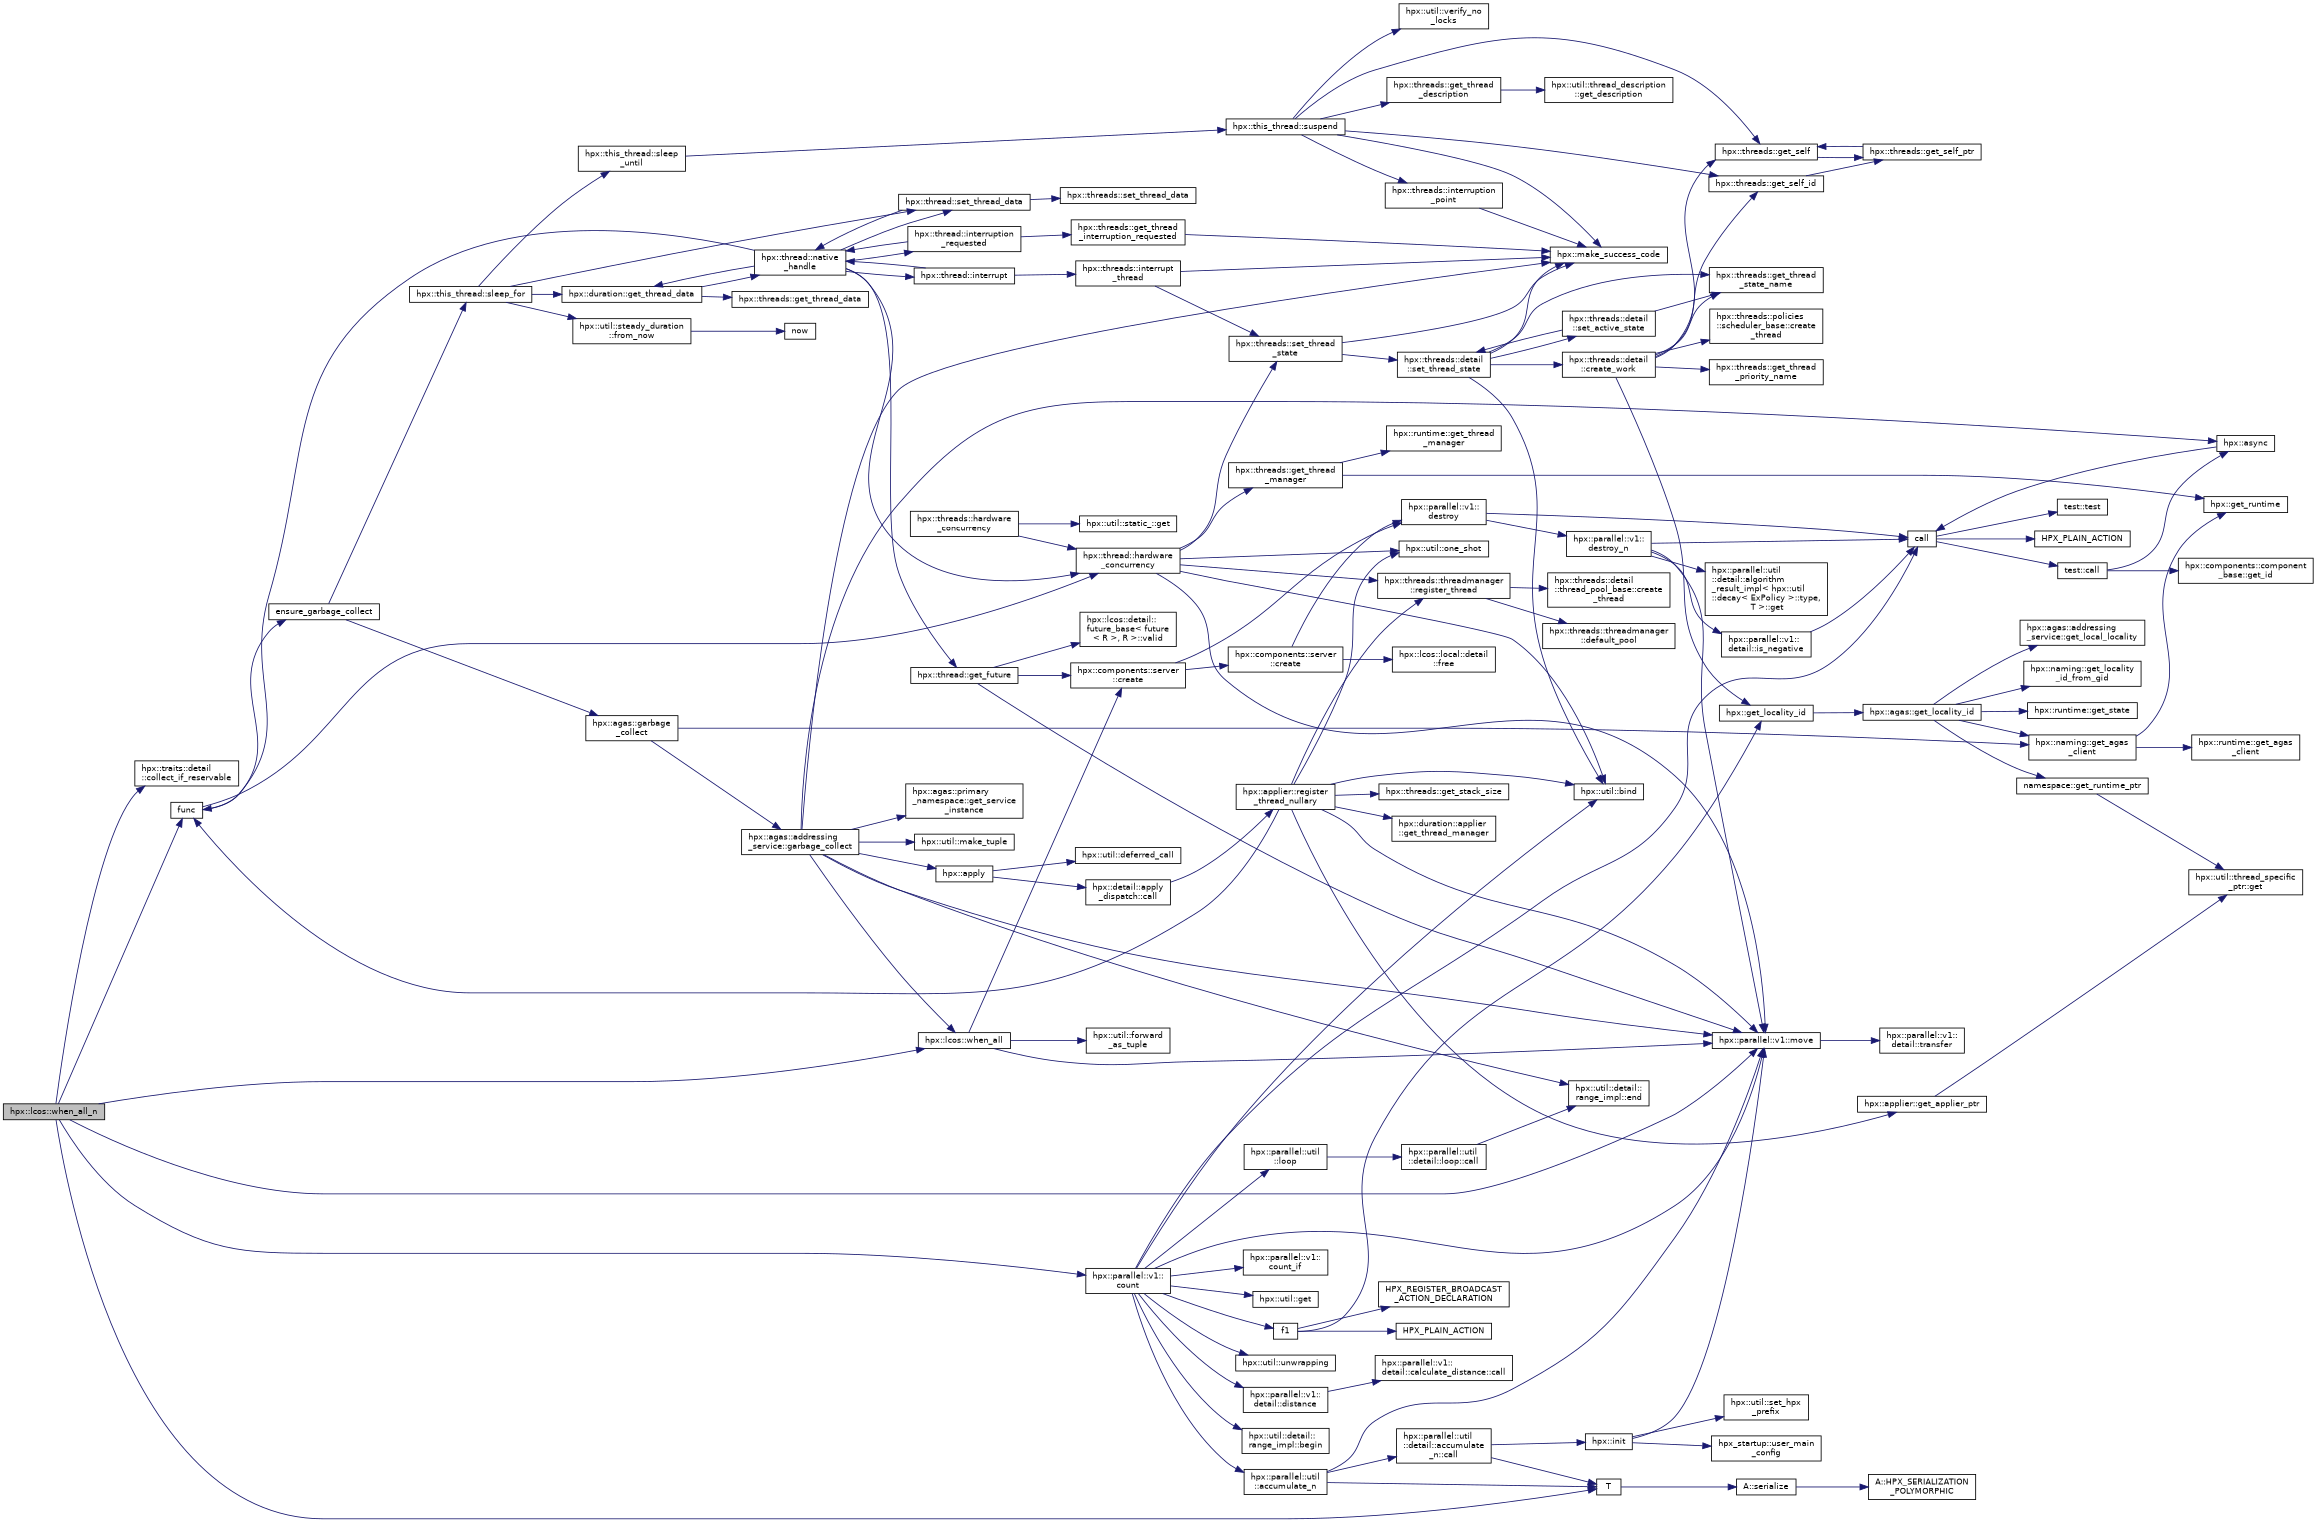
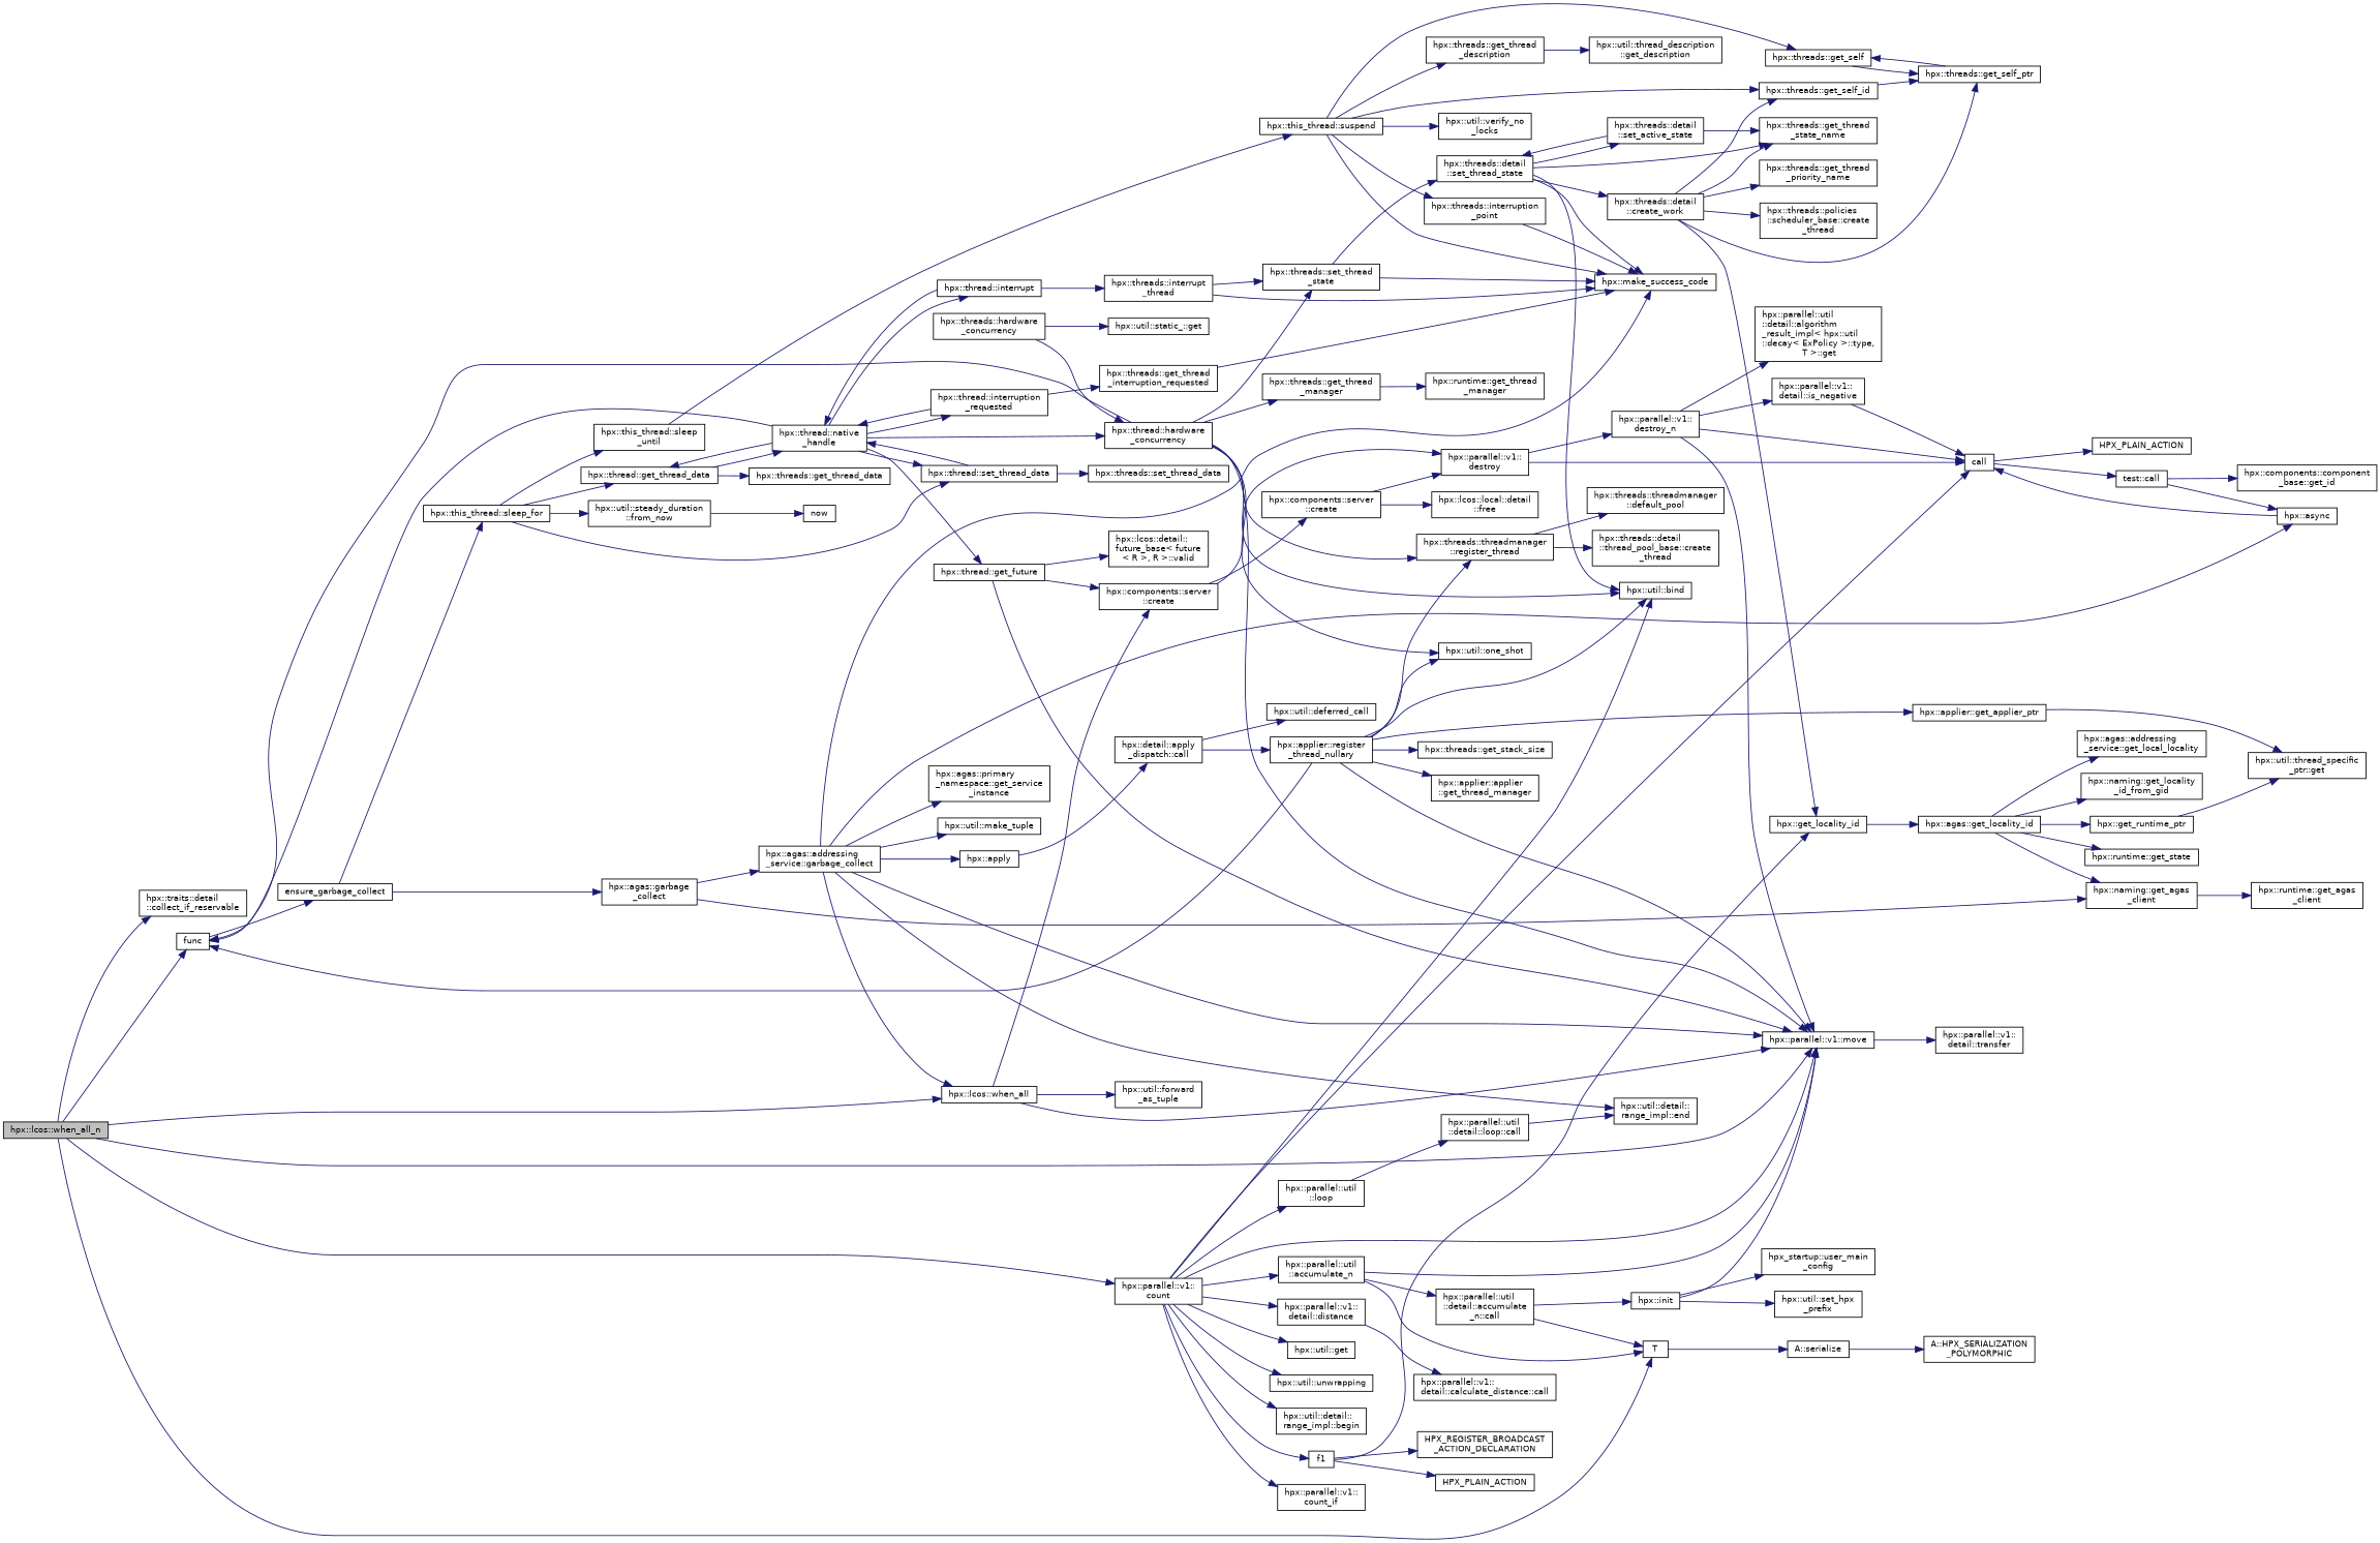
  digraph {
    rankdir=LR
    node [color=black fillcolor=white fontname=Helvetica fontsize=10 shape=record style=filled]
    edge [color=midnightblue fontname=Helvetica fontsize=10 labelfontname=Helvetica labelfontsize=10 style=solid]
    n1 [fillcolor=grey75 fontcolor=black height=0.2 label="hpx::lcos::when_all_n" width=0.4]
    n2 [height=0.2 label="hpx::traits::detail\l::collect_if_reservable" width=0.4]
    n3 [height=0.2 label=func width=0.4]
    n4 [height=0.2 label="hpx::parallel::v1::move" width=0.4]
    n5 [height=0.2 label="hpx::lcos::when_all" width=0.4]
    n6 [height=0.2 label="hpx::parallel::v1::\lcount" width=0.4]
    n7 [height=0.2 label=T width=0.4]
    n8 [height=0.2 label=ensure_garbage_collect width=0.4]
    n9 [height=0.2 label="hpx::parallel::v1::\ldetail::transfer" width=0.4]
    n10 [height=0.2 label="hpx::components::server\l::create" width=0.4]
    n11 [height=0.2 label="hpx::util::forward\l_as_tuple" width=0.4]
    n12 [height=0.2 label="hpx::util::bind" width=0.4]
    n13 [height=0.2 label=call width=0.4]
    n14 [height=0.2 label="hpx::parallel::v1::\lcount_if" width=0.4]
    n15 [height=0.2 label=f1 width=0.4]
    n16 [height=0.2 label="hpx::parallel::util\l::loop" width=0.4]
    n17 [height=0.2 label="hpx::util::get" width=0.4]
    n18 [height=0.2 label="hpx::parallel::v1::\ldetail::distance" width=0.4]
    n19 [height=0.2 label="hpx::util::unwrapping" width=0.4]
    n20 [height=0.2 label="hpx::parallel::util\l::accumulate_n" width=0.4]
    n21 [height=0.2 label="hpx::util::detail::\lrange_impl::begin" width=0.4]
    n22 [height=0.2 label="A::serialize" width=0.4]
    n23 [height=0.2 label="hpx::this_thread::sleep_for" width=0.4]
    n24 [height=0.2 label="hpx::agas::garbage\l_collect" width=0.4]
    n25 [height=0.2 label="hpx::this_thread::sleep\l_until" width=0.4]
    n26 [height=0.2 label="hpx::util::steady_duration\l::from_now" width=0.4]
-   n27 [height=0.2 label="hpx::duration::get_thread_data" width=0.4]
+   n27 [height=0.2 label="hpx::thread::get_thread_data" width=0.4]
    n28 [height=0.2 label="hpx::thread::set_thread_data" width=0.4]
    n29 [height=0.2 label="hpx::naming::get_agas\l_client" width=0.4]
    n30 [height=0.2 label="hpx::agas::addressing\l_service::garbage_collect" width=0.4]
    n31 [height=0.2 label="hpx::this_thread::suspend" width=0.4]
    n32 [height=0.2 label=now width=0.4]
    n33 [height=0.2 label="hpx::threads::get_thread_data" width=0.4]
    n34 [height=0.2 label="hpx::thread::native\l_handle" width=0.4]
    n35 [height=0.2 label="hpx::threads::set_thread_data" width=0.4]
    n36 [height=0.2 label="hpx::threads::get_self" width=0.4]
    n37 [height=0.2 label="hpx::threads::get_self_id" width=0.4]
    n38 [height=0.2 label="hpx::threads::interruption\l_point" width=0.4]
    n39 [height=0.2 label="hpx::make_success_code" width=0.4]
    n40 [height=0.2 label="hpx::util::verify_no\l_locks" width=0.4]
    n41 [height=0.2 label="hpx::threads::get_thread\l_description" width=0.4]
    n42 [height=0.2 label="hpx::threads::get_self_ptr" width=0.4]
    n43 [height=0.2 label="hpx::util::thread_description\l::get_description" width=0.4]
    n44 [height=0.2 label="hpx::thread::hardware\l_concurrency" width=0.4]
    n45 [height=0.2 label="hpx::thread::interrupt" width=0.4]
    n46 [height=0.2 label="hpx::thread::interruption\l_requested" width=0.4]
    n47 [height=0.2 label="hpx::thread::get_future" width=0.4]
    n48 [height=0.2 label="hpx::util::one_shot" width=0.4]
    n49 [height=0.2 label="hpx::threads::get_thread\l_manager" width=0.4]
    n50 [height=0.2 label="hpx::threads::threadmanager\l::register_thread" width=0.4]
    n51 [height=0.2 label="hpx::threads::set_thread\l_state" width=0.4]
    n52 [height=0.2 label="hpx::threads::interrupt\l_thread" width=0.4]
    n53 [height=0.2 label="hpx::threads::get_thread\l_interruption_requested" width=0.4]
    n54 [height=0.2 label="hpx::lcos::detail::\lfuture_base\< future\l\< R \>, R \>::valid" width=0.4]
    n55 [height=0.2 label="hpx::threads::hardware\l_concurrency" width=0.4]
    n56 [height=0.2 label="hpx::util::static_::get" width=0.4]
-   n57 [height=0.2 label="hpx::get_runtime" width=0.4]
    n58 [height=0.2 label="hpx::runtime::get_thread\l_manager" width=0.4]
    n59 [height=0.2 label="hpx::threads::threadmanager\l::default_pool" width=0.4]
    n60 [height=0.2 label="hpx::threads::detail\l::thread_pool_base::create\l_thread" width=0.4]
    n61 [height=0.2 label="hpx::threads::detail\l::set_thread_state" width=0.4]
    n62 [height=0.2 label="hpx::threads::get_thread\l_state_name" width=0.4]
    n63 [height=0.2 label="hpx::threads::detail\l::set_active_state" width=0.4]
    n64 [height=0.2 label="hpx::threads::detail\l::create_work" width=0.4]
    n65 [height=0.2 label="hpx::threads::get_thread\l_priority_name" width=0.4]
    n66 [height=0.2 label="hpx::get_locality_id" width=0.4]
    n67 [height=0.2 label="hpx::threads::policies\l::scheduler_base::create\l_thread" width=0.4]
    n68 [height=0.2 label="hpx::agas::get_locality_id" width=0.4]
-   n69 [height=0.2 label="namespace::get_runtime_ptr" width=0.4]
+   n69 [height=0.2 label="hpx::get_runtime_ptr" width=0.4]
    n70 [height=0.2 label="hpx::runtime::get_state" width=0.4]
    n71 [height=0.2 label="hpx::agas::addressing\l_service::get_local_locality" width=0.4]
    n72 [height=0.2 label="hpx::naming::get_locality\l_id_from_gid" width=0.4]
    n73 [height=0.2 label="hpx::util::thread_specific\l_ptr::get" width=0.4]
    n74 [height=0.2 label="hpx::runtime::get_agas\l_client" width=0.4]
    n75 [height=0.2 label="hpx::components::server\l::create" width=0.4]
    n76 [height=0.2 label="hpx::parallel::v1::\ldestroy" width=0.4]
    n77 [height=0.2 label="hpx::lcos::local::detail\l::free" width=0.4]
    n78 [height=0.2 label="hpx::parallel::v1::\ldestroy_n" width=0.4]
-   n79 [height=0.2 label="test::test" width=0.4]
    n80 [height=0.2 label=HPX_PLAIN_ACTION width=0.4]
    n81 [height=0.2 label="test::call" width=0.4]
    n82 [height=0.2 label="hpx::parallel::v1::\ldetail::is_negative" width=0.4]
    n83 [height=0.2 label="hpx::parallel::util\l::detail::algorithm\l_result_impl\< hpx::util\l::decay\< ExPolicy \>::type,\l T \>::get" width=0.4]
    n84 [height=0.2 label="hpx::async" width=0.4]
    n85 [height=0.2 label="hpx::components::component\l_base::get_id" width=0.4]
    n86 [height=0.2 label="hpx::agas::primary\l_namespace::get_service\l_instance" width=0.4]
    n87 [height=0.2 label="hpx::util::make_tuple" width=0.4]
    n88 [height=0.2 label="hpx::util::detail::\lrange_impl::end" width=0.4]
    n89 [height=0.2 label="hpx::apply" width=0.4]
    n90 [height=0.2 label="hpx::detail::apply\l_dispatch::call" width=0.4]
    n91 [height=0.2 label="hpx::applier::register\l_thread_nullary" width=0.4]
    n92 [height=0.2 label="hpx::util::deferred_call" width=0.4]
    n93 [height=0.2 label="hpx::applier::get_applier_ptr" width=0.4]
    n94 [height=0.2 label="hpx::threads::get_stack_size" width=0.4]
-   n95 [height=0.2 label="hpx::duration::applier\l::get_thread_manager" width=0.4]
+   n95 [height=0.2 label="hpx::applier::applier\l::get_thread_manager" width=0.4]
    n96 [height=0.2 label=HPX_PLAIN_ACTION width=0.4]
    n97 [height=0.2 label="HPX_REGISTER_BROADCAST\l_ACTION_DECLARATION" width=0.4]
    n98 [height=0.2 label="hpx::parallel::util\l::detail::loop::call" width=0.4]
    n99 [height=0.2 label="hpx::parallel::v1::\ldetail::calculate_distance::call" width=0.4]
    n100 [height=0.2 label="hpx::parallel::util\l::detail::accumulate\l_n::call" width=0.4]
    n101 [height=0.2 label="hpx::init" width=0.4]
    n102 [height=0.2 label="hpx::util::set_hpx\l_prefix" width=0.4]
    n103 [height=0.2 label="hpx_startup::user_main\l_config" width=0.4]
    n104 [height=0.2 label="A::HPX_SERIALIZATION\l_POLYMORPHIC" width=0.4]
    n1 -> n2
    n1 -> n3
    n1 -> n4
    n1 -> n5
    n1 -> n6
    n1 -> n7
    n3 -> n8
    n4 -> n9
    n5 -> n4
    n5 -> n10
    n5 -> n11
    n6 -> n4
    n6 -> n12
    n6 -> n13
    n6 -> n14
    n6 -> n15
    n6 -> n16
    n6 -> n17
    n6 -> n18
    n6 -> n19
    n6 -> n20
    n6 -> n21
    n7 -> n22
    n8 -> n23
    n8 -> n24
    n10 -> n75
    n10 -> n76
-   n13 -> n79
    n13 -> n80
    n13 -> n81
    n15 -> n66
    n15 -> n96
    n15 -> n97
    n16 -> n98
    n18 -> n99
    n20 -> n4
    n20 -> n7
    n20 -> n100
    n22 -> n104
    n23 -> n25
    n23 -> n26
    n23 -> n27
    n23 -> n28
    n24 -> n29
    n24 -> n30
    n25 -> n31
    n26 -> n32
    n27 -> n33
    n27 -> n34
    n28 -> n34
    n28 -> n35
-   n29 -> n57
    n29 -> n74
    n30 -> n4
    n30 -> n5
    n30 -> n39
    n30 -> n84
    n30 -> n86
    n30 -> n87
    n30 -> n88
    n30 -> n89
    n31 -> n36
    n31 -> n37
    n31 -> n38
    n31 -> n39
    n31 -> n40
    n31 -> n41
    n34 -> n3
    n34 -> n27
    n34 -> n28
    n34 -> n44
    n34 -> n45
    n34 -> n46
    n34 -> n47
    n36 -> n42
    n37 -> n42
    n38 -> n39
    n41 -> n43
    n42 -> n36
-   n3 -> n44
+   n44 -> n3
    n44 -> n4
    n44 -> n12
    n44 -> n48
    n44 -> n49
    n44 -> n50
    n44 -> n51
    n45 -> n34
    n45 -> n52
    n46 -> n34
    n46 -> n53
    n47 -> n4
    n47 -> n10
    n47 -> n54
-   n49 -> n57
    n49 -> n58
    n50 -> n59
    n50 -> n60
    n51 -> n39
    n51 -> n61
    n52 -> n39
    n52 -> n51
    n53 -> n39
    n55 -> n44
    n55 -> n56
    n61 -> n12
    n61 -> n39
    n61 -> n62
    n61 -> n63
    n61 -> n64
    n63 -> n61
    n63 -> n62
    n64 -> n37
-   n64 -> n36
+   n64 -> n42
    n64 -> n62
    n64 -> n65
    n64 -> n66
    n64 -> n67
    n66 -> n68
    n68 -> n29
    n68 -> n69
    n68 -> n70
    n68 -> n71
    n68 -> n72
    n69 -> n73
    n75 -> n76
    n75 -> n77
    n76 -> n13
    n76 -> n78
    n78 -> n4
    n78 -> n13
    n78 -> n82
    n78 -> n83
    n81 -> n84
    n81 -> n85
    n82 -> n13
    n84 -> n13
    n89 -> n90
    n90 -> n91
-   n89 -> n92
+   n90 -> n92
    n91 -> n3
    n91 -> n4
    n91 -> n12
    n91 -> n48
    n91 -> n50
    n91 -> n93
    n91 -> n94
    n91 -> n95
    n93 -> n73
    n98 -> n88
    n100 -> n7
    n100 -> n101
    n101 -> n4
    n101 -> n102
    n101 -> n103
  }
